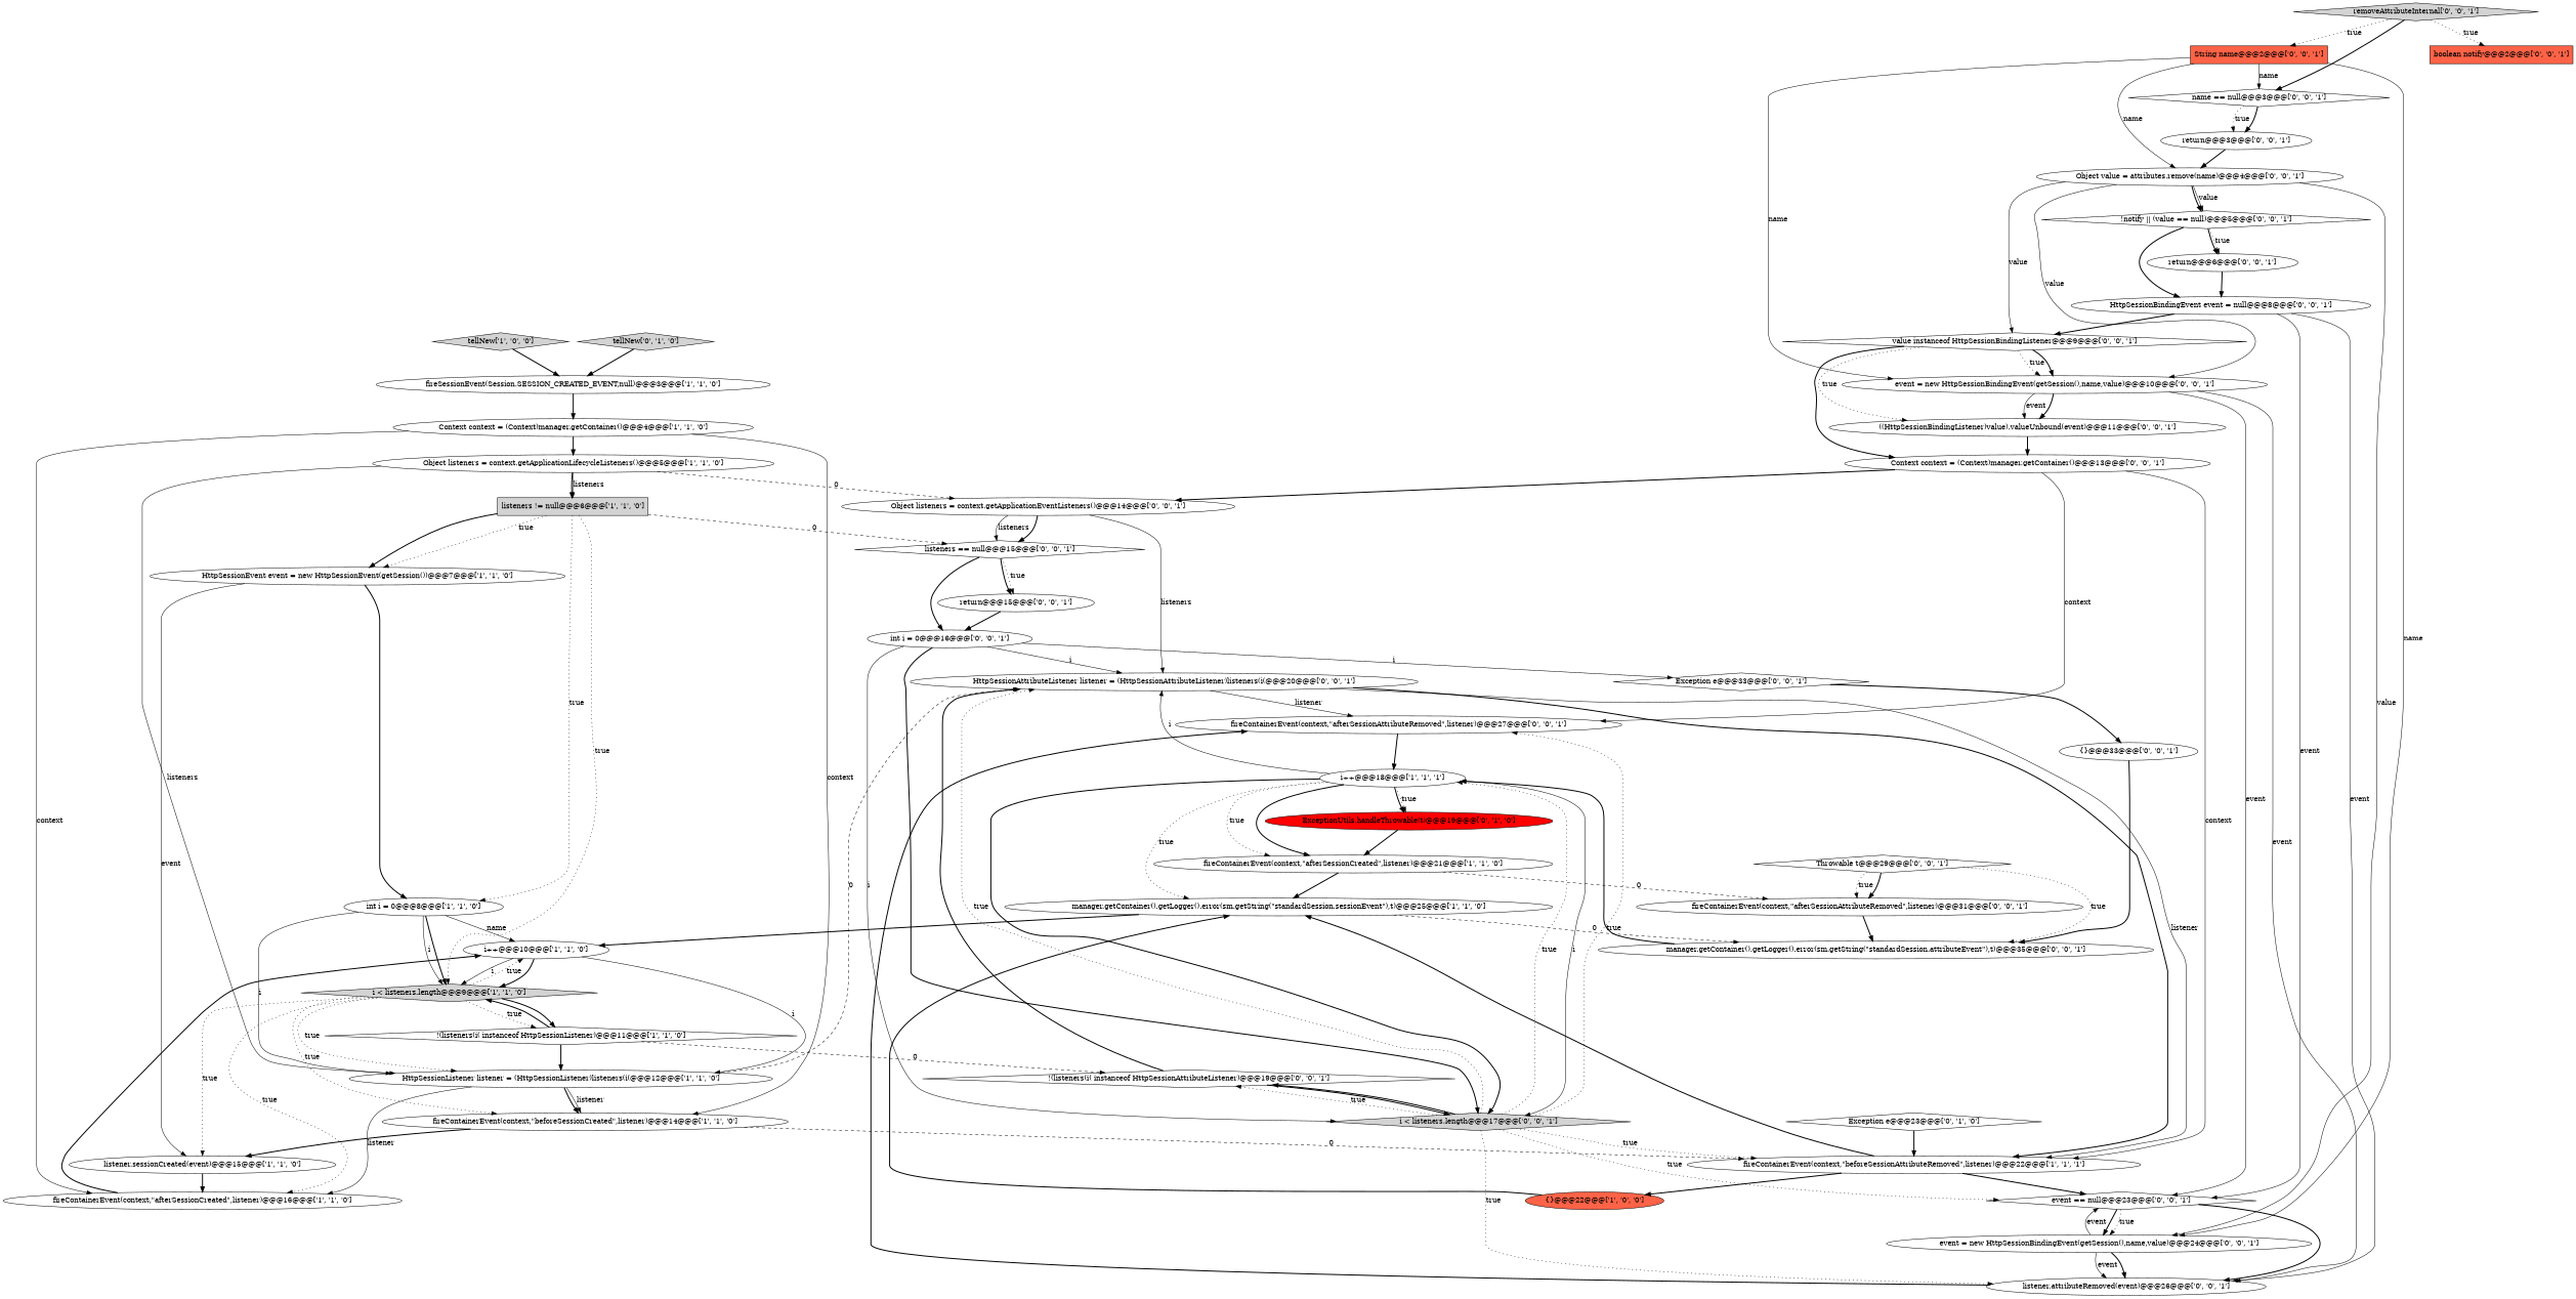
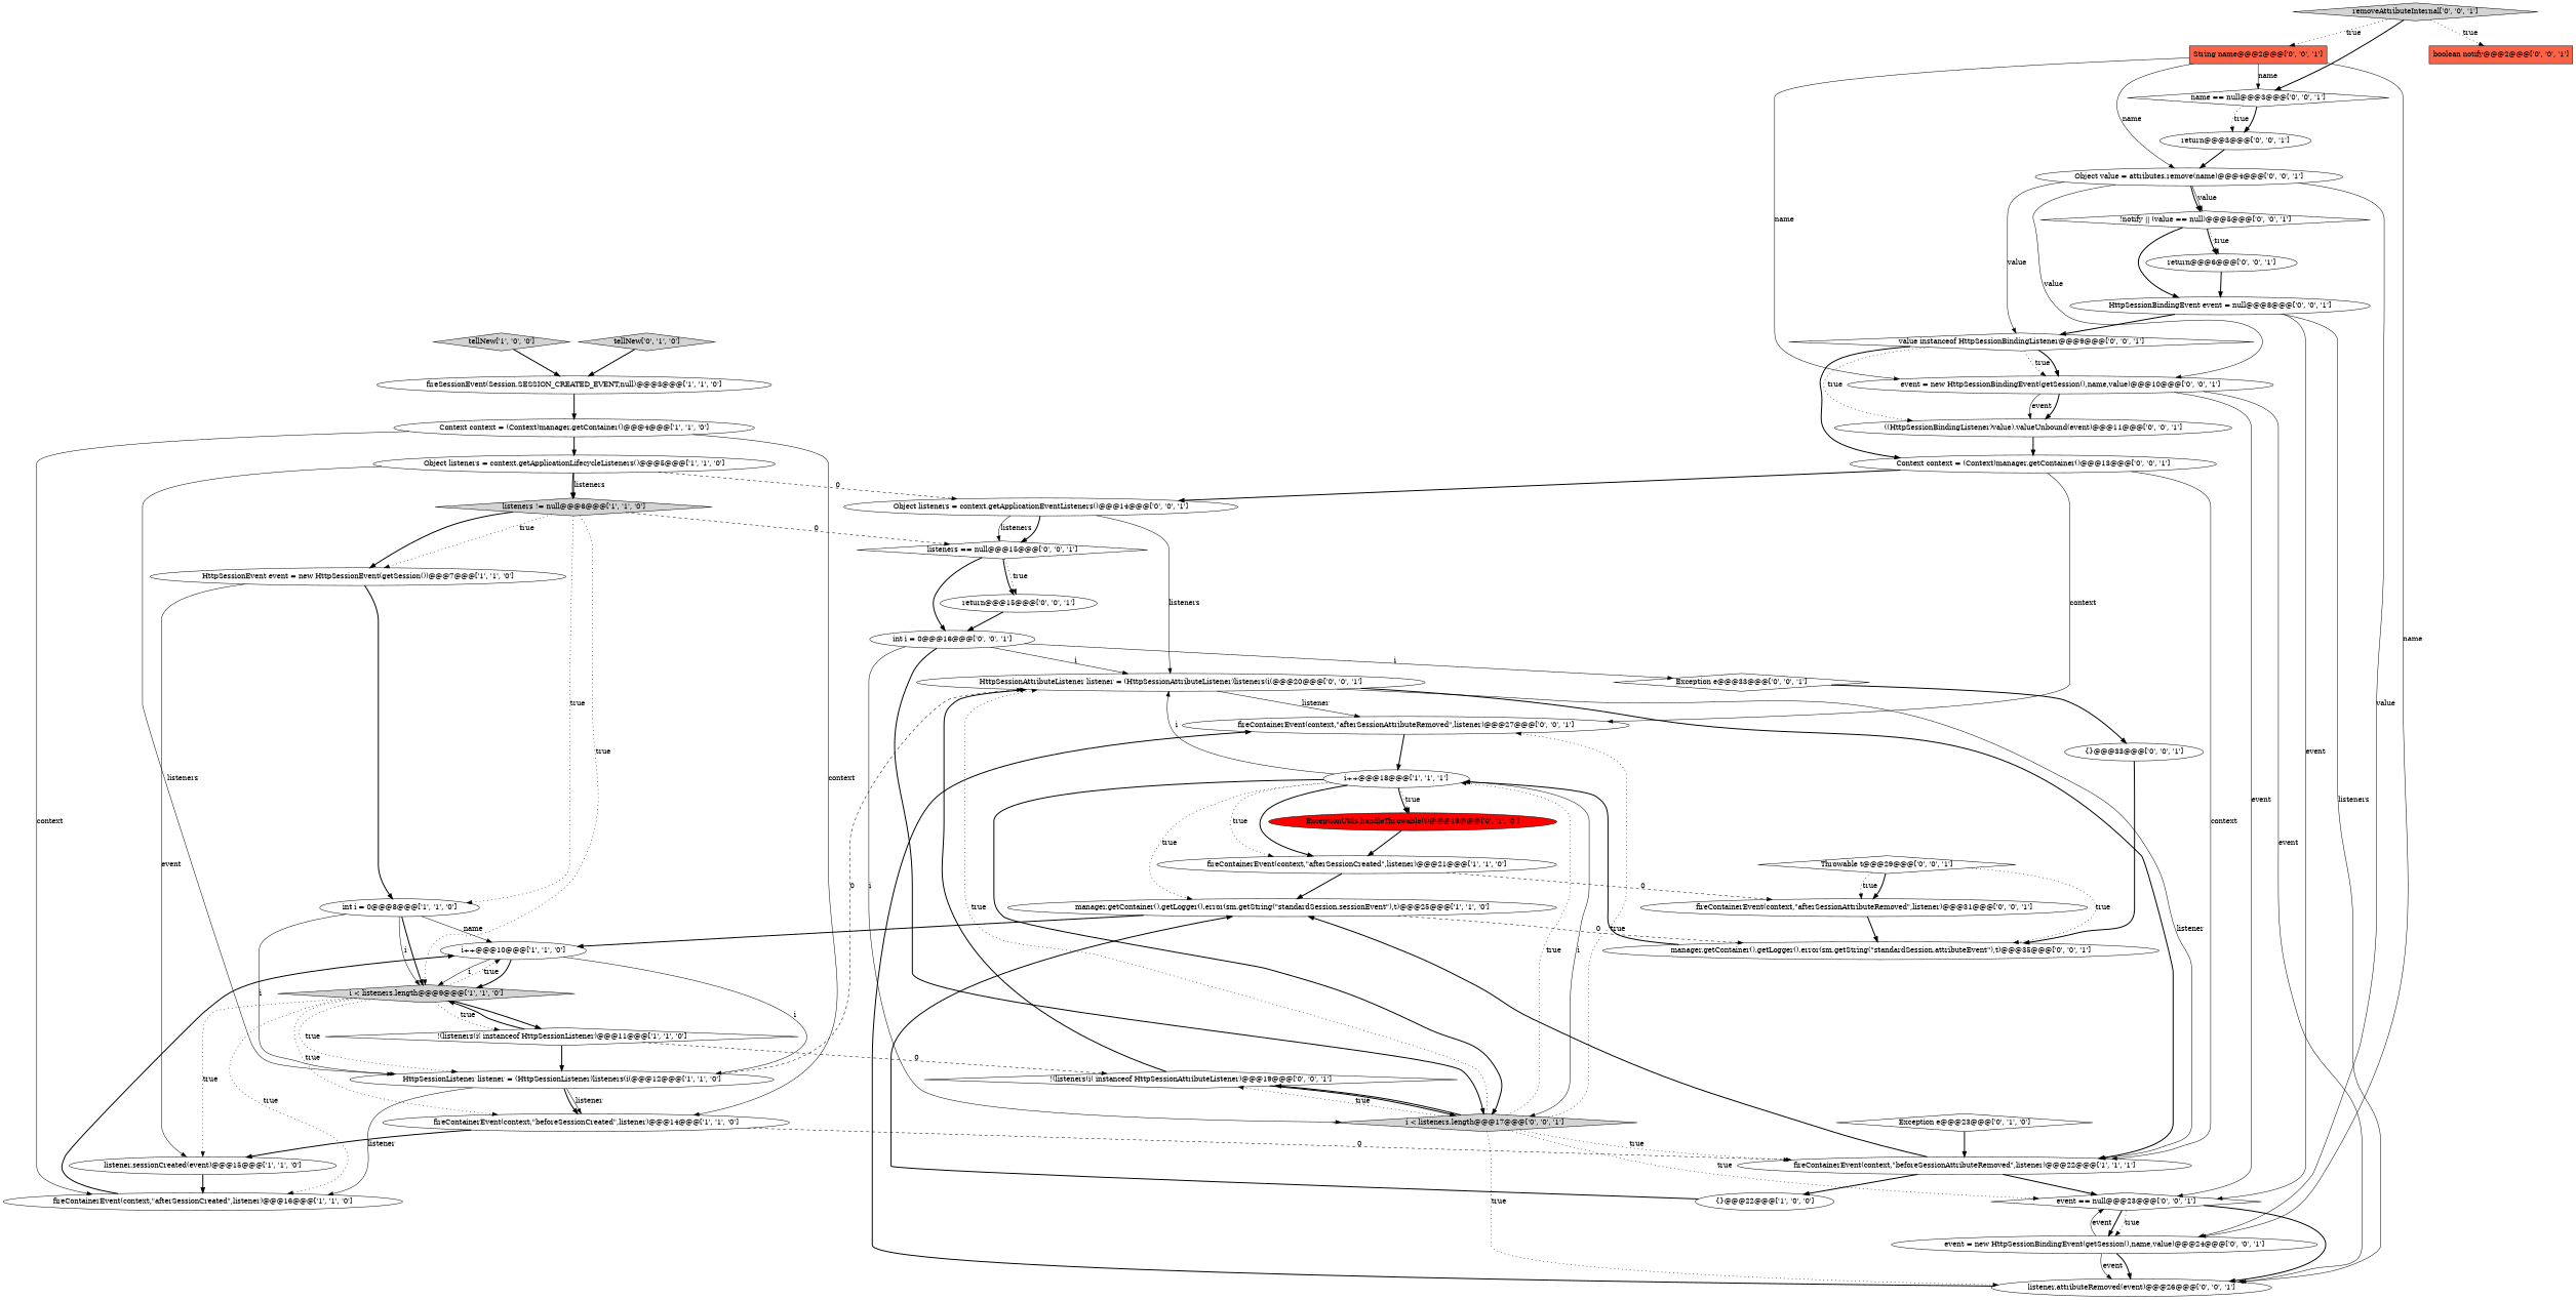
  digraph {
    node [fillcolor=white shape=ellipse style=filled]
    edge [style=bold]
    n1 [label="int i = 0@@@16@@@['0', '0', '1']"]
    n2 [label="HttpSessionAttributeListener listener = (HttpSessionAttributeListener)listeners(i(@@@20@@@['0', '0', '1']"]
    n3 [fillcolor=lightgray label="i < listeners.length@@@17@@@['0', '0', '1']" shape=diamond]
    n4 [label="Exception e@@@33@@@['0', '0', '1']" shape=diamond]
    n5 [label="i++@@@18@@@['1', '1', '1']"]
    n6 [label="manager.getContainer().getLogger().error(sm.getString(\"standardSession.sessionEvent\"),t)@@@25@@@['1', '1', '0']"]
    n7 [fillcolor=red label="ExceptionUtils.handleThrowable(t)@@@19@@@['0', '1', '0']"]
    n8 [label="fireContainerEvent(context,\"afterSessionCreated\",listener)@@@21@@@['1', '1', '0']"]
    n9 [label="fireContainerEvent(context,\"afterSessionAttributeRemoved\",listener)@@@27@@@['0', '0', '1']"]
    n10 [label="fireContainerEvent(context,\"beforeSessionAttributeRemoved\",listener)@@@22@@@['1', '1', '1']"]
    n11 [label="listener.attributeRemoved(event)@@@26@@@['0', '0', '1']"]
    n12 [label="event == null@@@23@@@['0', '0', '1']" shape=diamond]
    n13 [label="!(listeners(i( instanceof HttpSessionAttributeListener)@@@19@@@['0', '0', '1']" shape=diamond]
    n14 [fillcolor=lightgray label="removeAttributeInternal['0', '0', '1']" shape=diamond]
    n15 [fillcolor=tomato label="String name@@@2@@@['0', '0', '1']" shape=box]
    n16 [label="name == null@@@3@@@['0', '0', '1']" shape=diamond]
    n17 [fillcolor=tomato label="boolean notify@@@2@@@['0', '0', '1']" shape=box]
    n18 [label="Object value = attributes.remove(name)@@@4@@@['0', '0', '1']"]
    n19 [label="event = new HttpSessionBindingEvent(getSession(),name,value)@@@10@@@['0', '0', '1']"]
    n20 [label="event = new HttpSessionBindingEvent(getSession(),name,value)@@@24@@@['0', '0', '1']"]
    n21 [label="return@@@3@@@['0', '0', '1']"]
-   n22 [fillcolor=lightgray label="listeners != null@@@6@@@['1', '1', '0']" shape=box]
+   n22 [fillcolor=lightgray label="listeners != null@@@6@@@['1', '1', '0']" shape=diamond]
    n23 [label="int i = 0@@@8@@@['1', '1', '0']"]
    n24 [label="HttpSessionEvent event = new HttpSessionEvent(getSession())@@@7@@@['1', '1', '0']"]
    n25 [label="listeners == null@@@15@@@['0', '0', '1']" shape=diamond]
    n26 [fillcolor=lightgray label="i < listeners.length@@@9@@@['1', '1', '0']" shape=diamond]
    n27 [label="i++@@@10@@@['1', '1', '0']"]
    n28 [label="HttpSessionListener listener = (HttpSessionListener)listeners(i(@@@12@@@['1', '1', '0']"]
    n29 [label="listener.sessionCreated(event)@@@15@@@['1', '1', '0']"]
    n30 [label="return@@@15@@@['0', '0', '1']"]
    n31 [label="fireContainerEvent(context,\"afterSessionCreated\",listener)@@@16@@@['1', '1', '0']"]
    n32 [label="!(listeners(i( instanceof HttpSessionListener)@@@11@@@['1', '1', '0']" shape=diamond]
    n33 [label="fireContainerEvent(context,\"beforeSessionCreated\",listener)@@@14@@@['1', '1', '0']"]
    n34 [label="!notify || (value == null)@@@5@@@['0', '0', '1']" shape=diamond]
    n35 [label="value instanceof HttpSessionBindingListener@@@9@@@['0', '0', '1']" shape=diamond]
    n36 [label="return@@@6@@@['0', '0', '1']"]
    n37 [label="HttpSessionBindingEvent event = null@@@8@@@['0', '0', '1']"]
    n38 [label="((HttpSessionBindingListener)value).valueUnbound(event)@@@11@@@['0', '0', '1']"]
    n39 [label="Context context = (Context)manager.getContainer()@@@13@@@['0', '0', '1']"]
    n40 [label="Throwable t@@@29@@@['0', '0', '1']" shape=diamond]
    n41 [label="fireContainerEvent(context,\"afterSessionAttributeRemoved\",listener)@@@31@@@['0', '0', '1']"]
    n42 [label="manager.getContainer().getLogger().error(sm.getString(\"standardSession.attributeEvent\"),t)@@@35@@@['0', '0', '1']"]
-   n43 [fillcolor=tomato label="{}@@@22@@@['1', '0', '0']"]
+   n43 [label="{}@@@22@@@['1', '0', '0']"]
    n44 [fillcolor=lightgray label="tellNew['1', '0', '0']" shape=diamond]
    n45 [label="fireSessionEvent(Session.SESSION_CREATED_EVENT,null)@@@3@@@['1', '1', '0']"]
    n46 [label="Context context = (Context)manager.getContainer()@@@4@@@['1', '1', '0']"]
    n47 [label="Object listeners = context.getApplicationEventListeners()@@@14@@@['0', '0', '1']"]
    n48 [fillcolor=lightgray label="tellNew['0', '1', '0']" shape=diamond]
    n49 [label="Object listeners = context.getApplicationLifecycleListeners()@@@5@@@['1', '1', '0']"]
    n50 [label="Exception e@@@23@@@['0', '1', '0']" shape=diamond]
    n51 [label="{}@@@33@@@['0', '0', '1']"]
    n1 -> n2 [label=i style=solid]
    n1 -> n3 [label=i style=solid]
    n1 -> n3
    n1 -> n4 [label=i style=solid]
    n2 -> n9 [label=listener style=solid]
    n2 -> n10
    n2 -> n10 [label=listener style=solid]
    n3 -> n2 [label=true style=dotted]
    n3 -> n5 [label=true style=dotted]
    n3 -> n9 [label=true style=dotted]
    n3 -> n10 [label=true style=dotted]
    n3 -> n11 [label=true style=dotted]
    n3 -> n12 [label=true style=dotted]
    n3 -> n13
    n3 -> n13 [label=true style=dotted]
    n4 -> n51
    n5 -> n2 [label=i style=solid]
    n5 -> n3
    n5 -> n3 [label=i style=solid]
    n5 -> n6 [label=true style=dotted]
    n5 -> n7 [label=true style=dotted]
    n5 -> n7
    n5 -> n8 [label=true style=dotted]
    n5 -> n8
    n6 -> n27
    n6 -> n42 [label=0 style=dashed]
    n7 -> n8
    n8 -> n6
    n8 -> n41 [label=0 style=dashed]
    n9 -> n5
    n10 -> n6
    n10 -> n12
    n10 -> n43
    n11 -> n9
    n12 -> n11
    n12 -> n20
    n12 -> n20 [label=true style=dotted]
    n13 -> n2
    n13 -> n3
    n14 -> n15 [label=true style=dotted]
    n14 -> n16
    n14 -> n17 [label=true style=dotted]
    n15 -> n16 [label=name style=solid]
    n15 -> n18 [label=name style=solid]
    n15 -> n19 [label=name style=solid]
    n15 -> n20 [label=name style=solid]
    n16 -> n21
    n16 -> n21 [label=true style=dotted]
    n18 -> n19 [label=value style=solid]
    n18 -> n20 [label=value style=solid]
    n18 -> n34
    n18 -> n34 [label=value style=solid]
    n18 -> n35 [label=value style=solid]
    n19 -> n11 [label=event style=solid]
    n19 -> n12 [label=event style=solid]
    n19 -> n38
    n19 -> n38 [label=event style=solid]
    n20 -> n11
    n20 -> n11 [label=event style=solid]
    n20 -> n12 [label=event style=solid]
    n21 -> n18
    n22 -> n23 [label=true style=dotted]
    n22 -> n24
    n22 -> n24 [label=true style=dotted]
    n22 -> n25 [label=0 style=dashed]
    n22 -> n26 [label=true style=dotted]
    n23 -> n26
    n23 -> n26 [label=i style=solid]
    n23 -> n27 [label=name style=solid]
    n23 -> n28 [label=i style=solid]
    n24 -> n23
    n24 -> n29 [label=event style=solid]
    n25 -> n1
    n25 -> n30
    n25 -> n30 [label=true style=dotted]
    n26 -> n27 [label=true style=dotted]
    n26 -> n28 [label=true style=dotted]
    n26 -> n29 [label=true style=dotted]
    n26 -> n31 [label=true style=dotted]
    n26 -> n32
    n26 -> n32 [label=true style=dotted]
    n26 -> n33 [label=true style=dotted]
    n27 -> n26
    n27 -> n26 [label=i style=solid]
    n27 -> n28 [label=i style=solid]
    n28 -> n2 [label=0 style=dashed]
    n28 -> n31 [label=listener style=solid]
    n28 -> n33
    n28 -> n33 [label=listener style=solid]
    n29 -> n31
    n30 -> n1
    n31 -> n27
    n32 -> n13 [label=0 style=dashed]
    n32 -> n26
    n32 -> n28
    n33 -> n10 [label=0 style=dashed]
    n33 -> n29
    n34 -> n36 [label=true style=dotted]
    n34 -> n36
    n34 -> n37
    n35 -> n19 [label=true style=dotted]
    n35 -> n19
    n35 -> n38 [label=true style=dotted]
    n35 -> n39
    n36 -> n37
-   n37 -> n11 [label=event style=solid]
+   n37 -> n11 [label=listeners style=solid]
    n37 -> n12 [label=event style=solid]
    n37 -> n35
    n38 -> n39
    n39 -> n9 [label=context style=solid]
    n39 -> n10 [label=context style=solid]
    n39 -> n47
    n40 -> n41
    n40 -> n41 [label=true style=dotted]
    n40 -> n42 [label=true style=dotted]
    n41 -> n42
    n42 -> n5
    n43 -> n6
    n44 -> n45
    n45 -> n46
    n46 -> n31 [label=context style=solid]
    n46 -> n33 [label=context style=solid]
    n46 -> n49
    n47 -> n2 [label=listeners style=solid]
    n47 -> n25
    n47 -> n25 [label=listeners style=solid]
    n48 -> n45
    n49 -> n22
    n49 -> n22 [label=listeners style=solid]
    n49 -> n28 [label=listeners style=solid]
    n49 -> n47 [label=0 style=dashed]
    n50 -> n10
    n51 -> n42
  }
